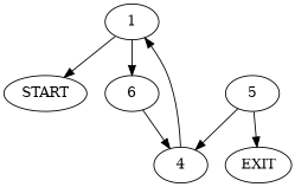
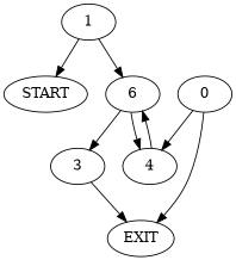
  digraph {
    n1 [label=START]
    1
    n3 [label=6]
    n4 [label=EXIT]
+   3
    4
-   5
+   5 [label=0]
    1 -> n1
    1 -> n3
+   n3 -> 3
    n3 -> 4
-   4 -> 1
+   3 -> n4
+   4 -> n3
    5 -> n4
    5 -> 4
  }
